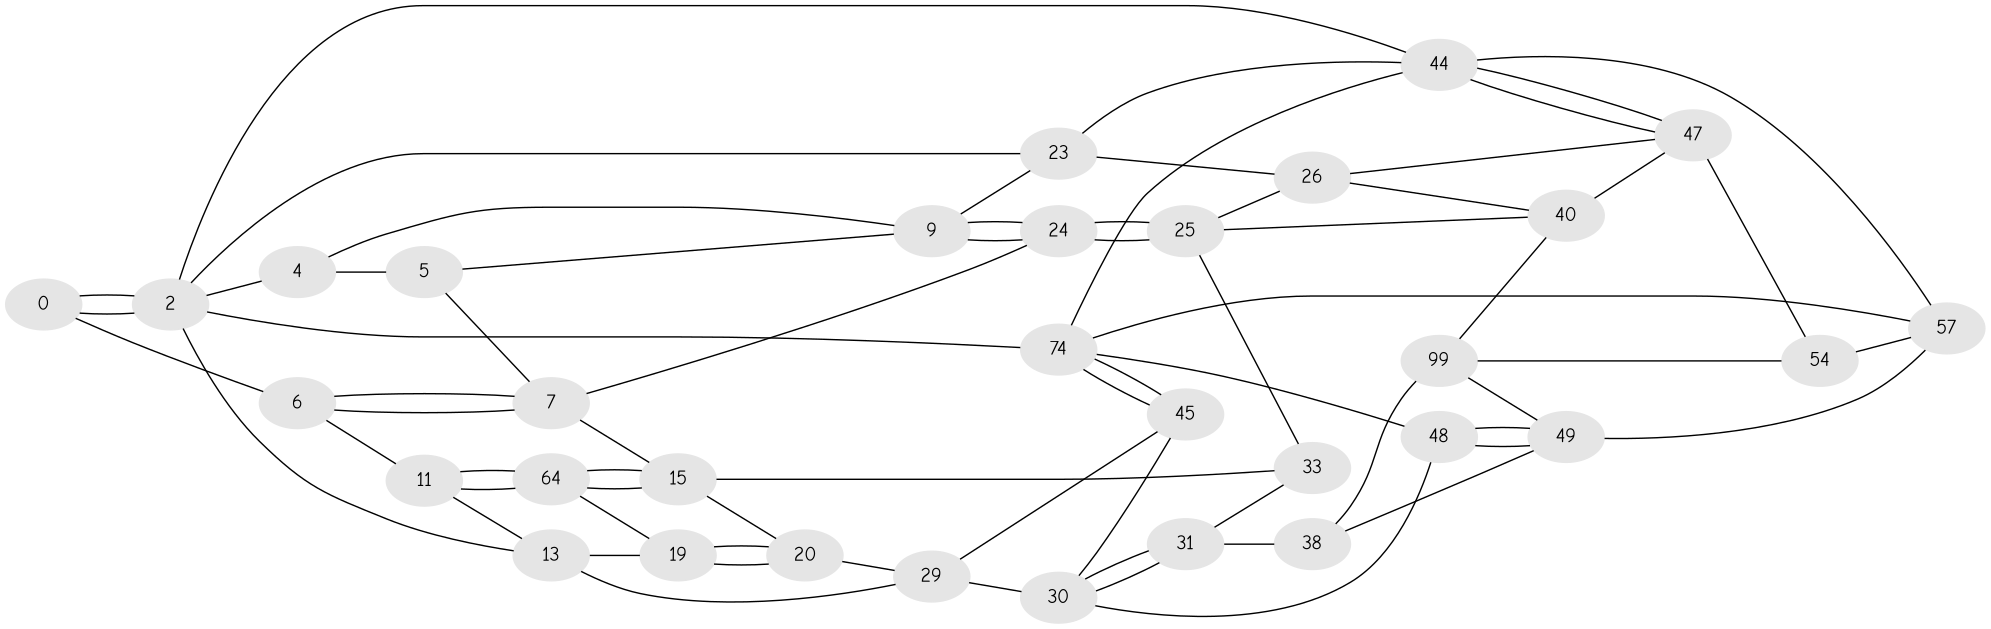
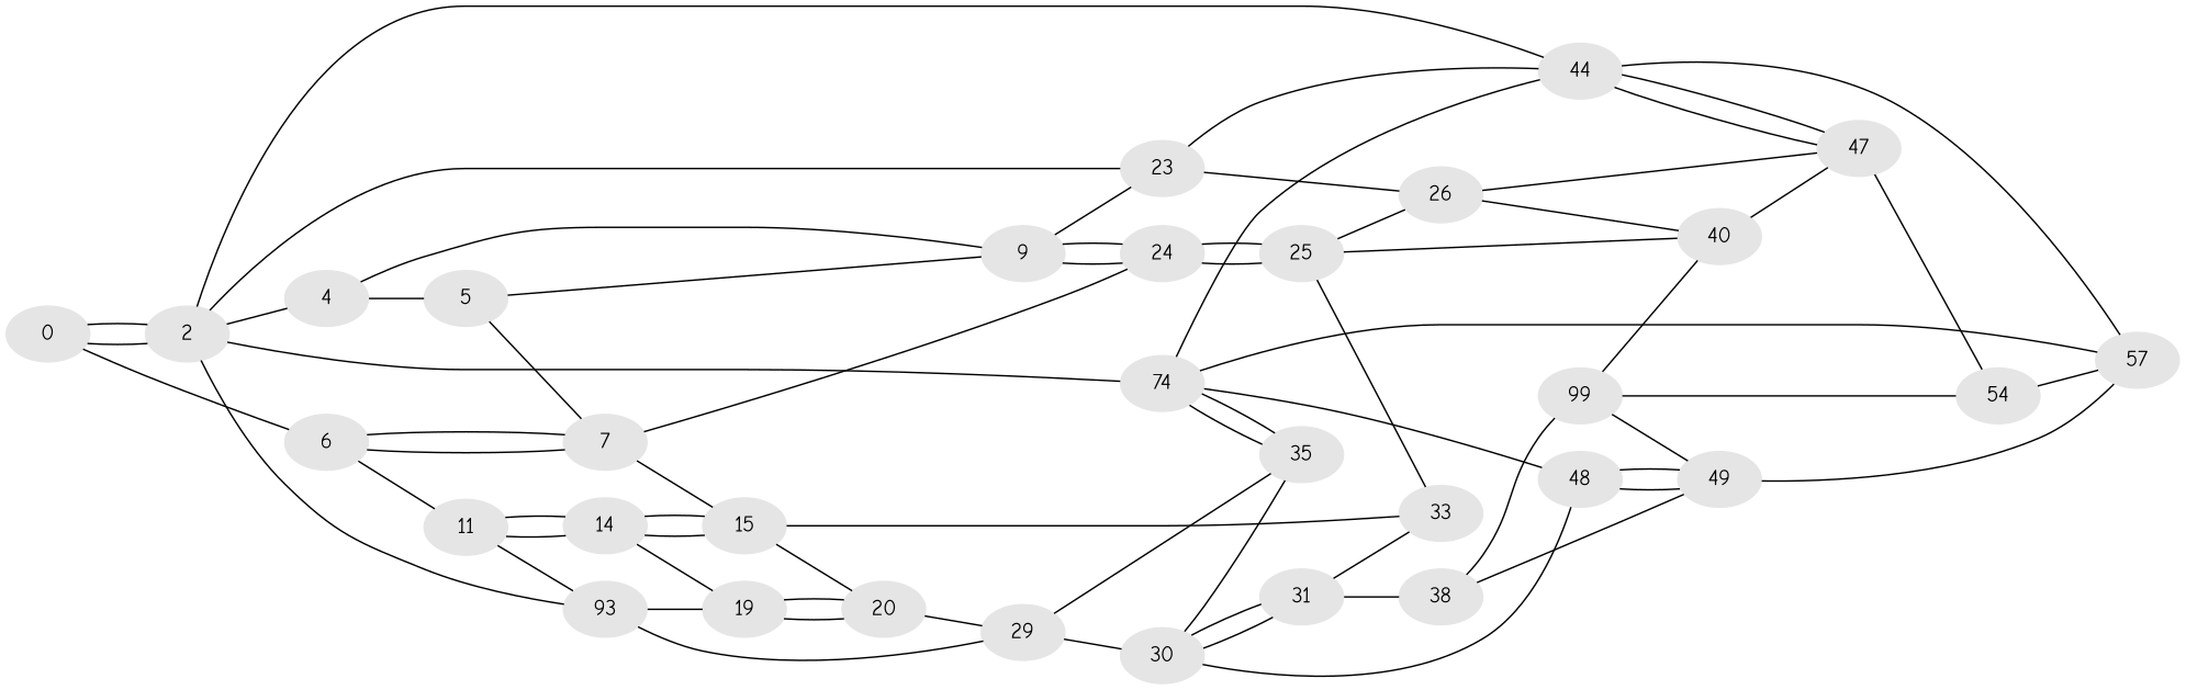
  graph {
    fontname="Comic Neue"
    rankdir=LR
    node [color=gray90 fontname="Comic Neue" style=filled]
    edge [fontname="Comic Neue"]
    n1 [label=0]
    2 [super="+3"]
    6
    4
-   13 [super="+21"]
+   13 [super="+21" label=93]
    23 [super="+27"]
    n7 [label=74 super="+56"]
    44 [super="+45"]
    7 [super="+17"]
    11 [super="+12"]
    5 [super="+8"]
    9 [super="+10"]
    19 [super="+22"]
    29 [super="+36"]
    26 [super="+46"]
-   35 [super="+42" label=45]
+   35 [super="+42"]
    48 [super="+55"]
    57 [super="+58"]
    47 [super="+53"]
    24
    15 [super="+16"]
-   14 [super="+18" label=64]
+   14 [super="+18"]
    20 [super="+28"]
    33
    25 [super="+37"]
    30 [super="+43"]
    40 [super="+41"]
    54
    31 [super="+32"]
    38 [super="+50"]
    49 [super="+51"]
    n32 [label=99 super="+52"]
    n1 -- 2
    n1 -- 2
    n1 -- 6
    2 -- 4
    2 -- 13
    2 -- 23
    2 -- n7
    2 -- 44
    6 -- 7
    6 -- 7
    6 -- 11
    4 -- 5
    4 -- 9
    13 -- 19
    13 -- 29
    23 -- 44
    23 -- 26
    n7 -- 44
    n7 -- 35
    n7 -- 35
    n7 -- 48
    n7 -- 57
    44 -- 57
    44 -- 47
    44 -- 47
    7 -- 24
    7 -- 15
    11 -- 13
    11 -- 14 [weight=2]
    11 -- 14
    5 -- 7
    5 -- 9
    9 -- 23
    9 -- 24
    9 -- 24
    19 -- 20 [weight=2]
    19 -- 20
    29 -- 35
    29 -- 30
    26 -- 47
    26 -- 40
    48 -- 49
    48 -- 49
    47 -- 54
    24 -- 25
    24 -- 25
    15 -- 20
    15 -- 33
    14 -- 19
    14 -- 15
    14 -- 15
    20 -- 29
    25 -- 26
    25 -- 33
    25 -- 40
    30 -- 35
    30 -- 48
    30 -- 31
    30 -- 31
    40 -- 47
    54 -- 57
    31 -- 33
    31 -- 38 [weight=2]
    38 -- 49
    38 -- n32
    49 -- 57
    n32 -- 40
    n32 -- 54
    n32 -- 49
  }
